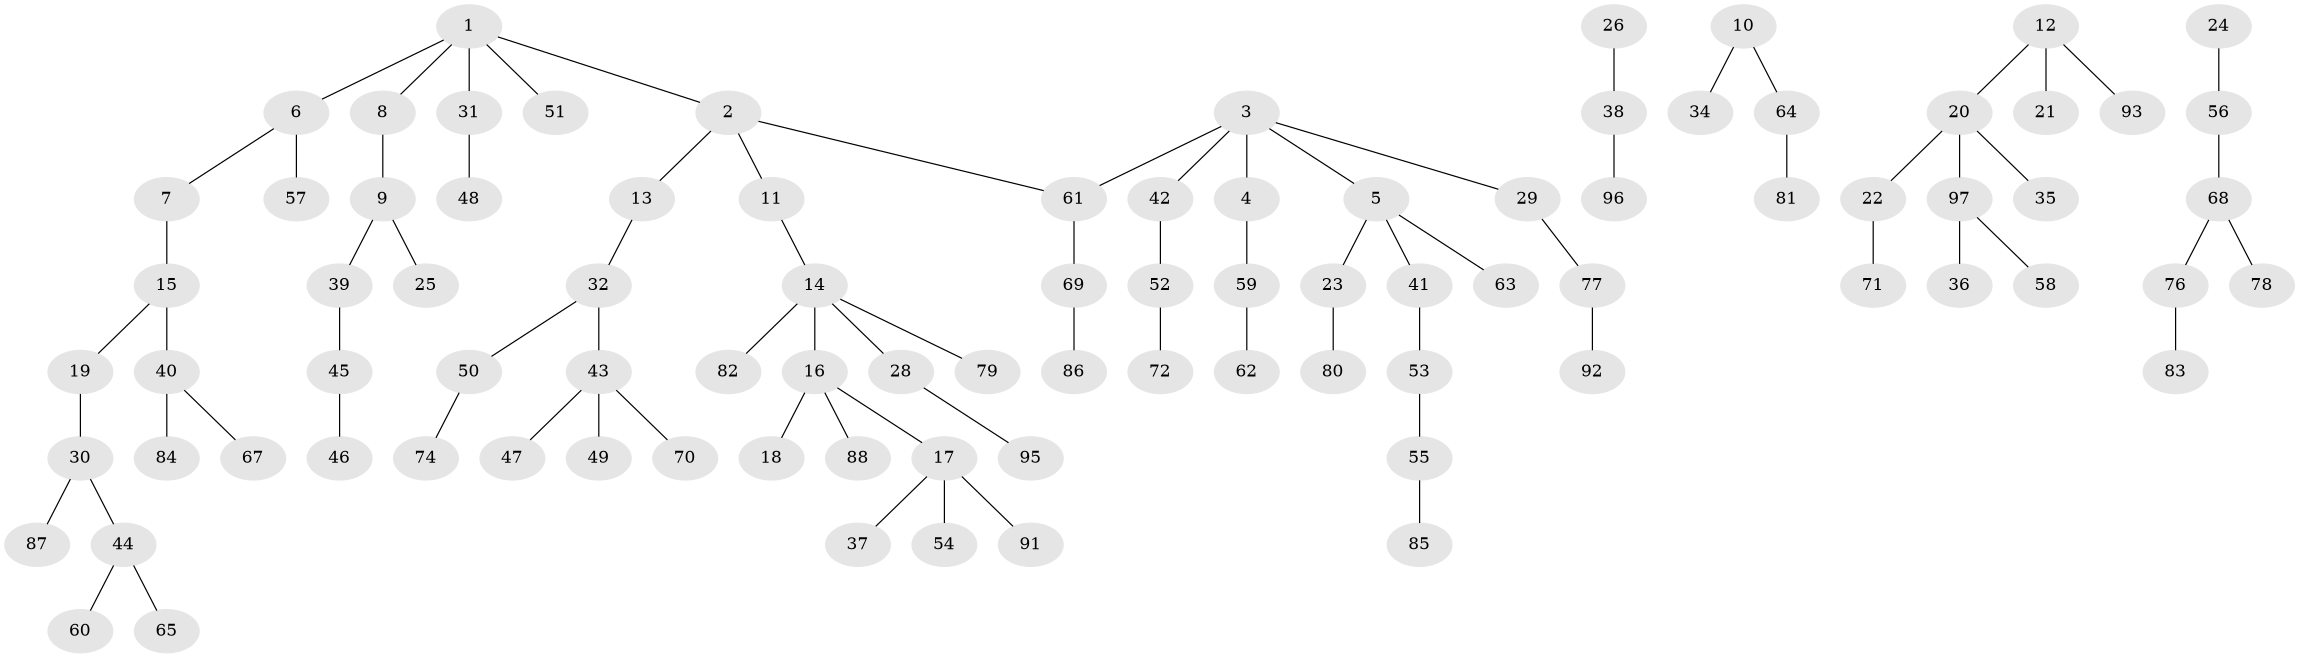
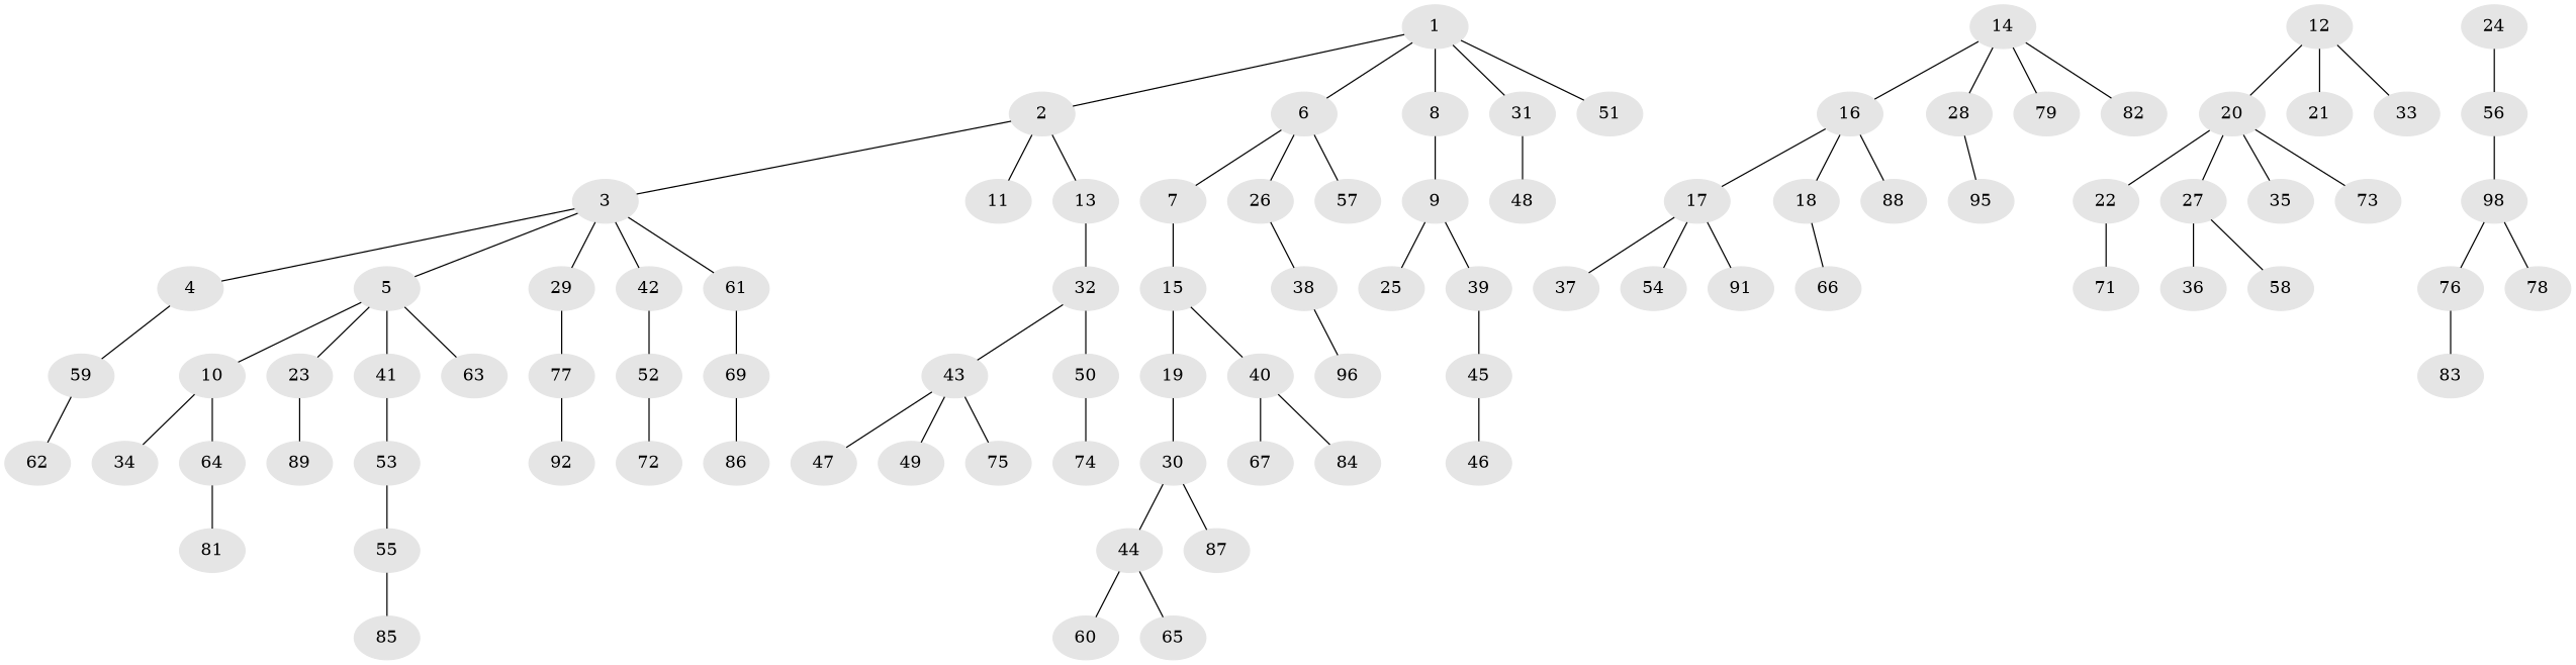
  graph {
    node [color=gray90 style=filled]
    1
    2
    6
    8
    31
    51
    3
    11
    13
    7
    26
    57
    9
    48
    4
    5
    29
    42
    61
    14
    32
    59
    10
    23
    41
    63
    77
    52
    69
    62
    34
    64
    12
    20
    21
-   33 [label=93]
-   80
+   33
+   80 [label=89]
    53
    15
    38
    19
    40
    25
    39
    45
    81
    16
    28
    79
    82
    24
    56
    22
-   27 [label=97]
+   27
    35
+   73
    43
    50
    17
    18
    88
    n62 [label=95]
    30
    67
    84
    37
    54
    91
+   66
    44
    87
    71
    36
    58
-   68
+   68 [label=98]
    n76 [label=96]
    92
    60
    65
    47
    49
-   70
+   70 [label=75]
    74
    46
    55
    72
    85
    76
    78
    86
    83
    1 -- 2
    1 -- 6
    1 -- 8
    1 -- 31
    1 -- 51
-   2 -- 61
+   2 -- 3
    2 -- 11
    2 -- 13
    6 -- 7
+   6 -- 26
    6 -- 57
    8 -- 9
    31 -- 48
    3 -- 4
    3 -- 5
    3 -- 29
    3 -- 42
    3 -- 61
-   11 -- 14
    13 -- 32
    7 -- 15
    26 -- 38
    9 -- 25
    9 -- 39
    4 -- 59
+   5 -- 10
    5 -- 23
    5 -- 41
    5 -- 63
    29 -- 77
    42 -- 52
    61 -- 69
    14 -- 16
    14 -- 28
    14 -- 79
    14 -- 82
    32 -- 43
    32 -- 50
    59 -- 62
    10 -- 34
    10 -- 64
    23 -- 80
    41 -- 53
    77 -- 92
    52 -- 72
    69 -- 86
    64 -- 81
    12 -- 20
    12 -- 21
    12 -- 33
    20 -- 22
    20 -- 27
    20 -- 35
+   20 -- 73
    53 -- 55
    15 -- 19
    15 -- 40
    38 -- n76
    19 -- 30
    40 -- 67
    40 -- 84
    39 -- 45
    45 -- 46
    16 -- 17
    16 -- 18
    16 -- 88
    28 -- n62
    24 -- 56
    56 -- 68
    22 -- 71
    27 -- 36
    27 -- 58
    43 -- 47
    43 -- 49
    43 -- 70
    50 -- 74
    17 -- 37
    17 -- 54
    17 -- 91
+   18 -- 66
    30 -- 44
    30 -- 87
    44 -- 60
    44 -- 65
    68 -- 76
    68 -- 78
    55 -- 85
    76 -- 83
  }
